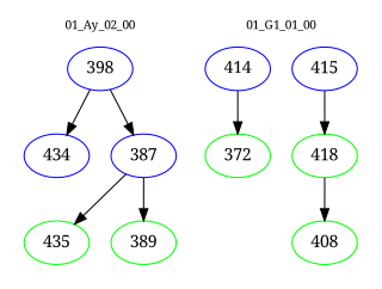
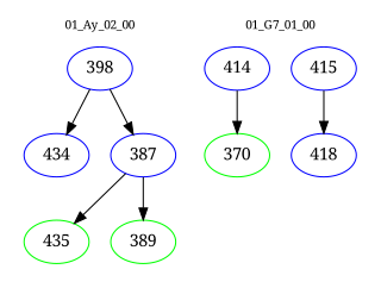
  digraph {
    fontname="Noto Serif"
    node [color=blue fontname="Noto Serif"]
    edge [color=black fontname="Noto Serif"]
    n1 [label=398]
    n2 [label=434]
    n3 [label=387]
    n4 [color=green label=435]
    n5 [color=green label=389]
    n6 [label=415]
    n7 [label=414]
-   n8 [color=green label=418]
-   n9 [color=green label=372]
-   n10 [color=green label=408]
+   n8 [label=418]
+   n9 [color=green label=370]
    subgraph cluster_1 {
      color=white
      fontsize=10
      label="01_Ay_02_00"
      n1
      n2
      n3
      n4
      n5
    }
    subgraph cluster_2 {
      color=white
      fontsize=10
-     label="01_G1_01_00"
+     label="01_G7_01_00"
      n6
      n7
      n8
      n9
-     n10
    }
    n1 -> n2
    n1 -> n3
    n3 -> n4
    n3 -> n5
    n6 -> n8
    n7 -> n9
-   n8 -> n10
  }
